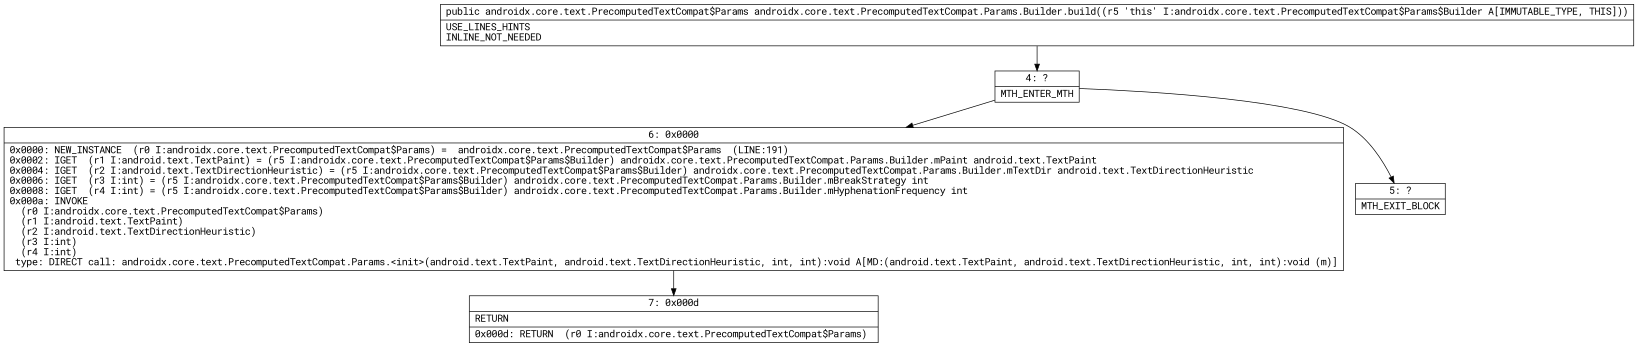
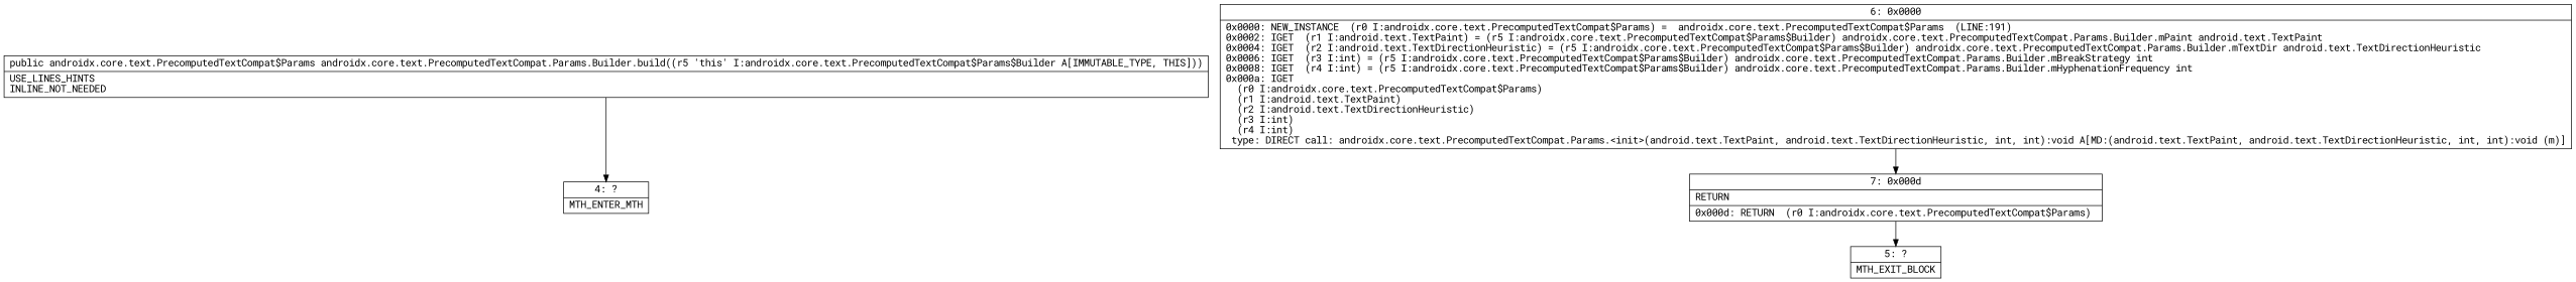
  digraph {
    fontname="Roboto Mono"
    node [fontname="Roboto Mono" shape=record]
    edge [fontname="Roboto Mono"]
    n1 [label="{4\:\ ?|MTH_ENTER_MTH\l}"]
-   n2 [label="{6\:\ 0x0000|0x0000: NEW_INSTANCE  (r0 I:androidx.core.text.PrecomputedTextCompat$Params) =  androidx.core.text.PrecomputedTextCompat$Params  (LINE:191)\l0x0002: IGET  (r1 I:android.text.TextPaint) = (r5 I:androidx.core.text.PrecomputedTextCompat$Params$Builder) androidx.core.text.PrecomputedTextCompat.Params.Builder.mPaint android.text.TextPaint \l0x0004: IGET  (r2 I:android.text.TextDirectionHeuristic) = (r5 I:androidx.core.text.PrecomputedTextCompat$Params$Builder) androidx.core.text.PrecomputedTextCompat.Params.Builder.mTextDir android.text.TextDirectionHeuristic \l0x0006: IGET  (r3 I:int) = (r5 I:androidx.core.text.PrecomputedTextCompat$Params$Builder) androidx.core.text.PrecomputedTextCompat.Params.Builder.mBreakStrategy int \l0x0008: IGET  (r4 I:int) = (r5 I:androidx.core.text.PrecomputedTextCompat$Params$Builder) androidx.core.text.PrecomputedTextCompat.Params.Builder.mHyphenationFrequency int \l0x000a: INVOKE  \l  (r0 I:androidx.core.text.PrecomputedTextCompat$Params)\l  (r1 I:android.text.TextPaint)\l  (r2 I:android.text.TextDirectionHeuristic)\l  (r3 I:int)\l  (r4 I:int)\l type: DIRECT call: androidx.core.text.PrecomputedTextCompat.Params.\<init\>(android.text.TextPaint, android.text.TextDirectionHeuristic, int, int):void A[MD:(android.text.TextPaint, android.text.TextDirectionHeuristic, int, int):void (m)]\l}"]
+   n2 [label="{6\:\ 0x0000|0x0000: NEW_INSTANCE  (r0 I:androidx.core.text.PrecomputedTextCompat$Params) =  androidx.core.text.PrecomputedTextCompat$Params  (LINE:191)\l0x0002: IGET  (r1 I:android.text.TextPaint) = (r5 I:androidx.core.text.PrecomputedTextCompat$Params$Builder) androidx.core.text.PrecomputedTextCompat.Params.Builder.mPaint android.text.TextPaint \l0x0004: IGET  (r2 I:android.text.TextDirectionHeuristic) = (r5 I:androidx.core.text.PrecomputedTextCompat$Params$Builder) androidx.core.text.PrecomputedTextCompat.Params.Builder.mTextDir android.text.TextDirectionHeuristic \l0x0006: IGET  (r3 I:int) = (r5 I:androidx.core.text.PrecomputedTextCompat$Params$Builder) androidx.core.text.PrecomputedTextCompat.Params.Builder.mBreakStrategy int \l0x0008: IGET  (r4 I:int) = (r5 I:androidx.core.text.PrecomputedTextCompat$Params$Builder) androidx.core.text.PrecomputedTextCompat.Params.Builder.mHyphenationFrequency int \l0x000a: IGET  \l  (r0 I:androidx.core.text.PrecomputedTextCompat$Params)\l  (r1 I:android.text.TextPaint)\l  (r2 I:android.text.TextDirectionHeuristic)\l  (r3 I:int)\l  (r4 I:int)\l type: DIRECT call: androidx.core.text.PrecomputedTextCompat.Params.\<init\>(android.text.TextPaint, android.text.TextDirectionHeuristic, int, int):void A[MD:(android.text.TextPaint, android.text.TextDirectionHeuristic, int, int):void (m)]\l}"]
    n3 [label="{7\:\ 0x000d|RETURN\l|0x000d: RETURN  (r0 I:androidx.core.text.PrecomputedTextCompat$Params) \l}"]
    n4 [label="{5\:\ ?|MTH_EXIT_BLOCK\l}"]
    n5 [label="{public androidx.core.text.PrecomputedTextCompat$Params androidx.core.text.PrecomputedTextCompat.Params.Builder.build((r5 'this' I:androidx.core.text.PrecomputedTextCompat$Params$Builder A[IMMUTABLE_TYPE, THIS]))  | USE_LINES_HINTS\lINLINE_NOT_NEEDED\l}"]
-   n1 -> n2
    n2 -> n3
-   n1 -> n4
+   n3 -> n4
    n5 -> n1
  }
